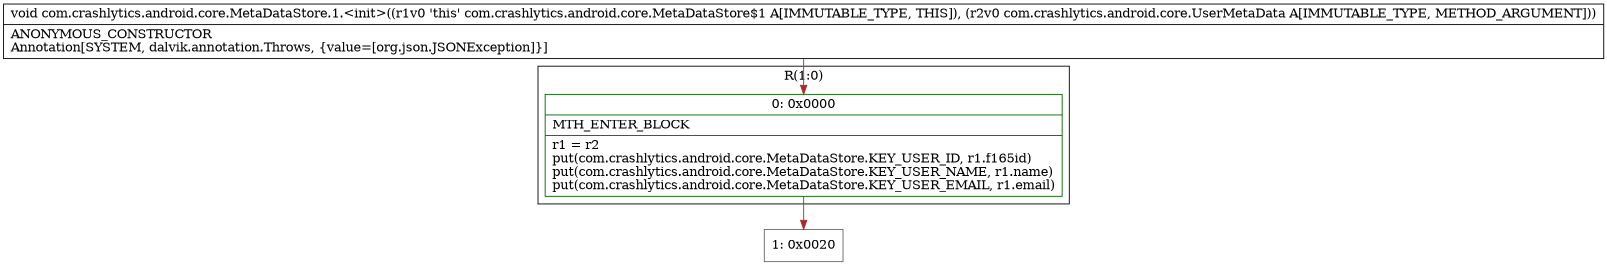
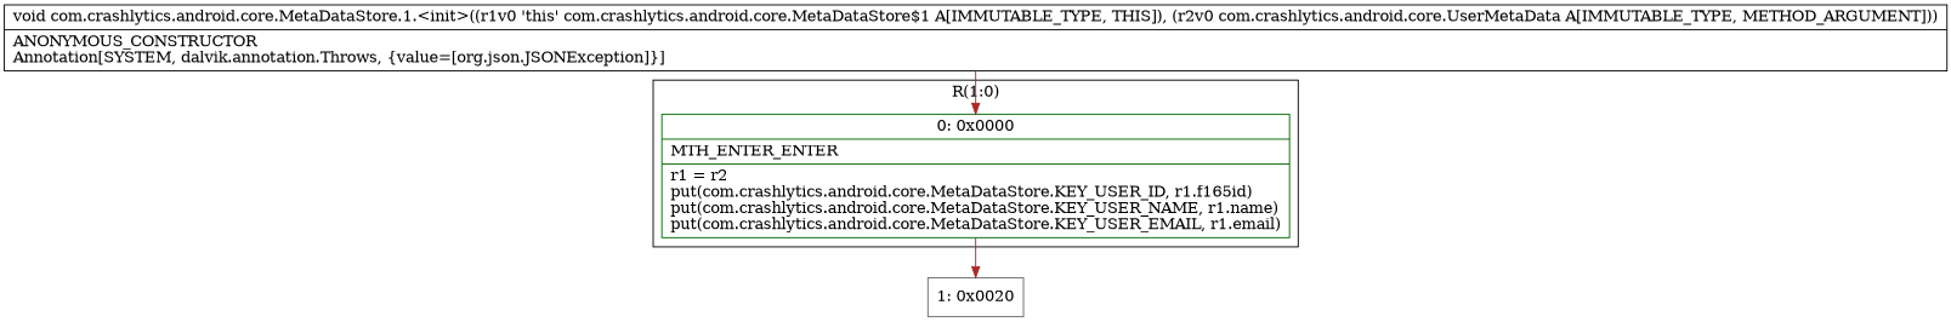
  digraph {
    node [shape=record]
    edge [color=brown style=solid]
-   n1 [color=darkgreen label="{0\:\ 0x0000|MTH_ENTER_BLOCK\l|r1 = r2\lput(com.crashlytics.android.core.MetaDataStore.KEY_USER_ID, r1.f165id)\lput(com.crashlytics.android.core.MetaDataStore.KEY_USER_NAME, r1.name)\lput(com.crashlytics.android.core.MetaDataStore.KEY_USER_EMAIL, r1.email)\l}"]
+   n1 [color=darkgreen label="{0\:\ 0x0000|MTH_ENTER_ENTER\l|r1 = r2\lput(com.crashlytics.android.core.MetaDataStore.KEY_USER_ID, r1.f165id)\lput(com.crashlytics.android.core.MetaDataStore.KEY_USER_NAME, r1.name)\lput(com.crashlytics.android.core.MetaDataStore.KEY_USER_EMAIL, r1.email)\l}"]
    n2 [color=gray40 label="{1\:\ 0x0020}"]
    n3 [label="{void com.crashlytics.android.core.MetaDataStore.1.\<init\>((r1v0 'this' com.crashlytics.android.core.MetaDataStore$1 A[IMMUTABLE_TYPE, THIS]), (r2v0 com.crashlytics.android.core.UserMetaData A[IMMUTABLE_TYPE, METHOD_ARGUMENT]))  | ANONYMOUS_CONSTRUCTOR\lAnnotation[SYSTEM, dalvik.annotation.Throws, \{value=[org.json.JSONException]\}]\l}" color=black]
    subgraph cluster_1 {
      label="R(1:0)"
      n1
    }
    n1 -> n2
    n3 -> n1
  }
